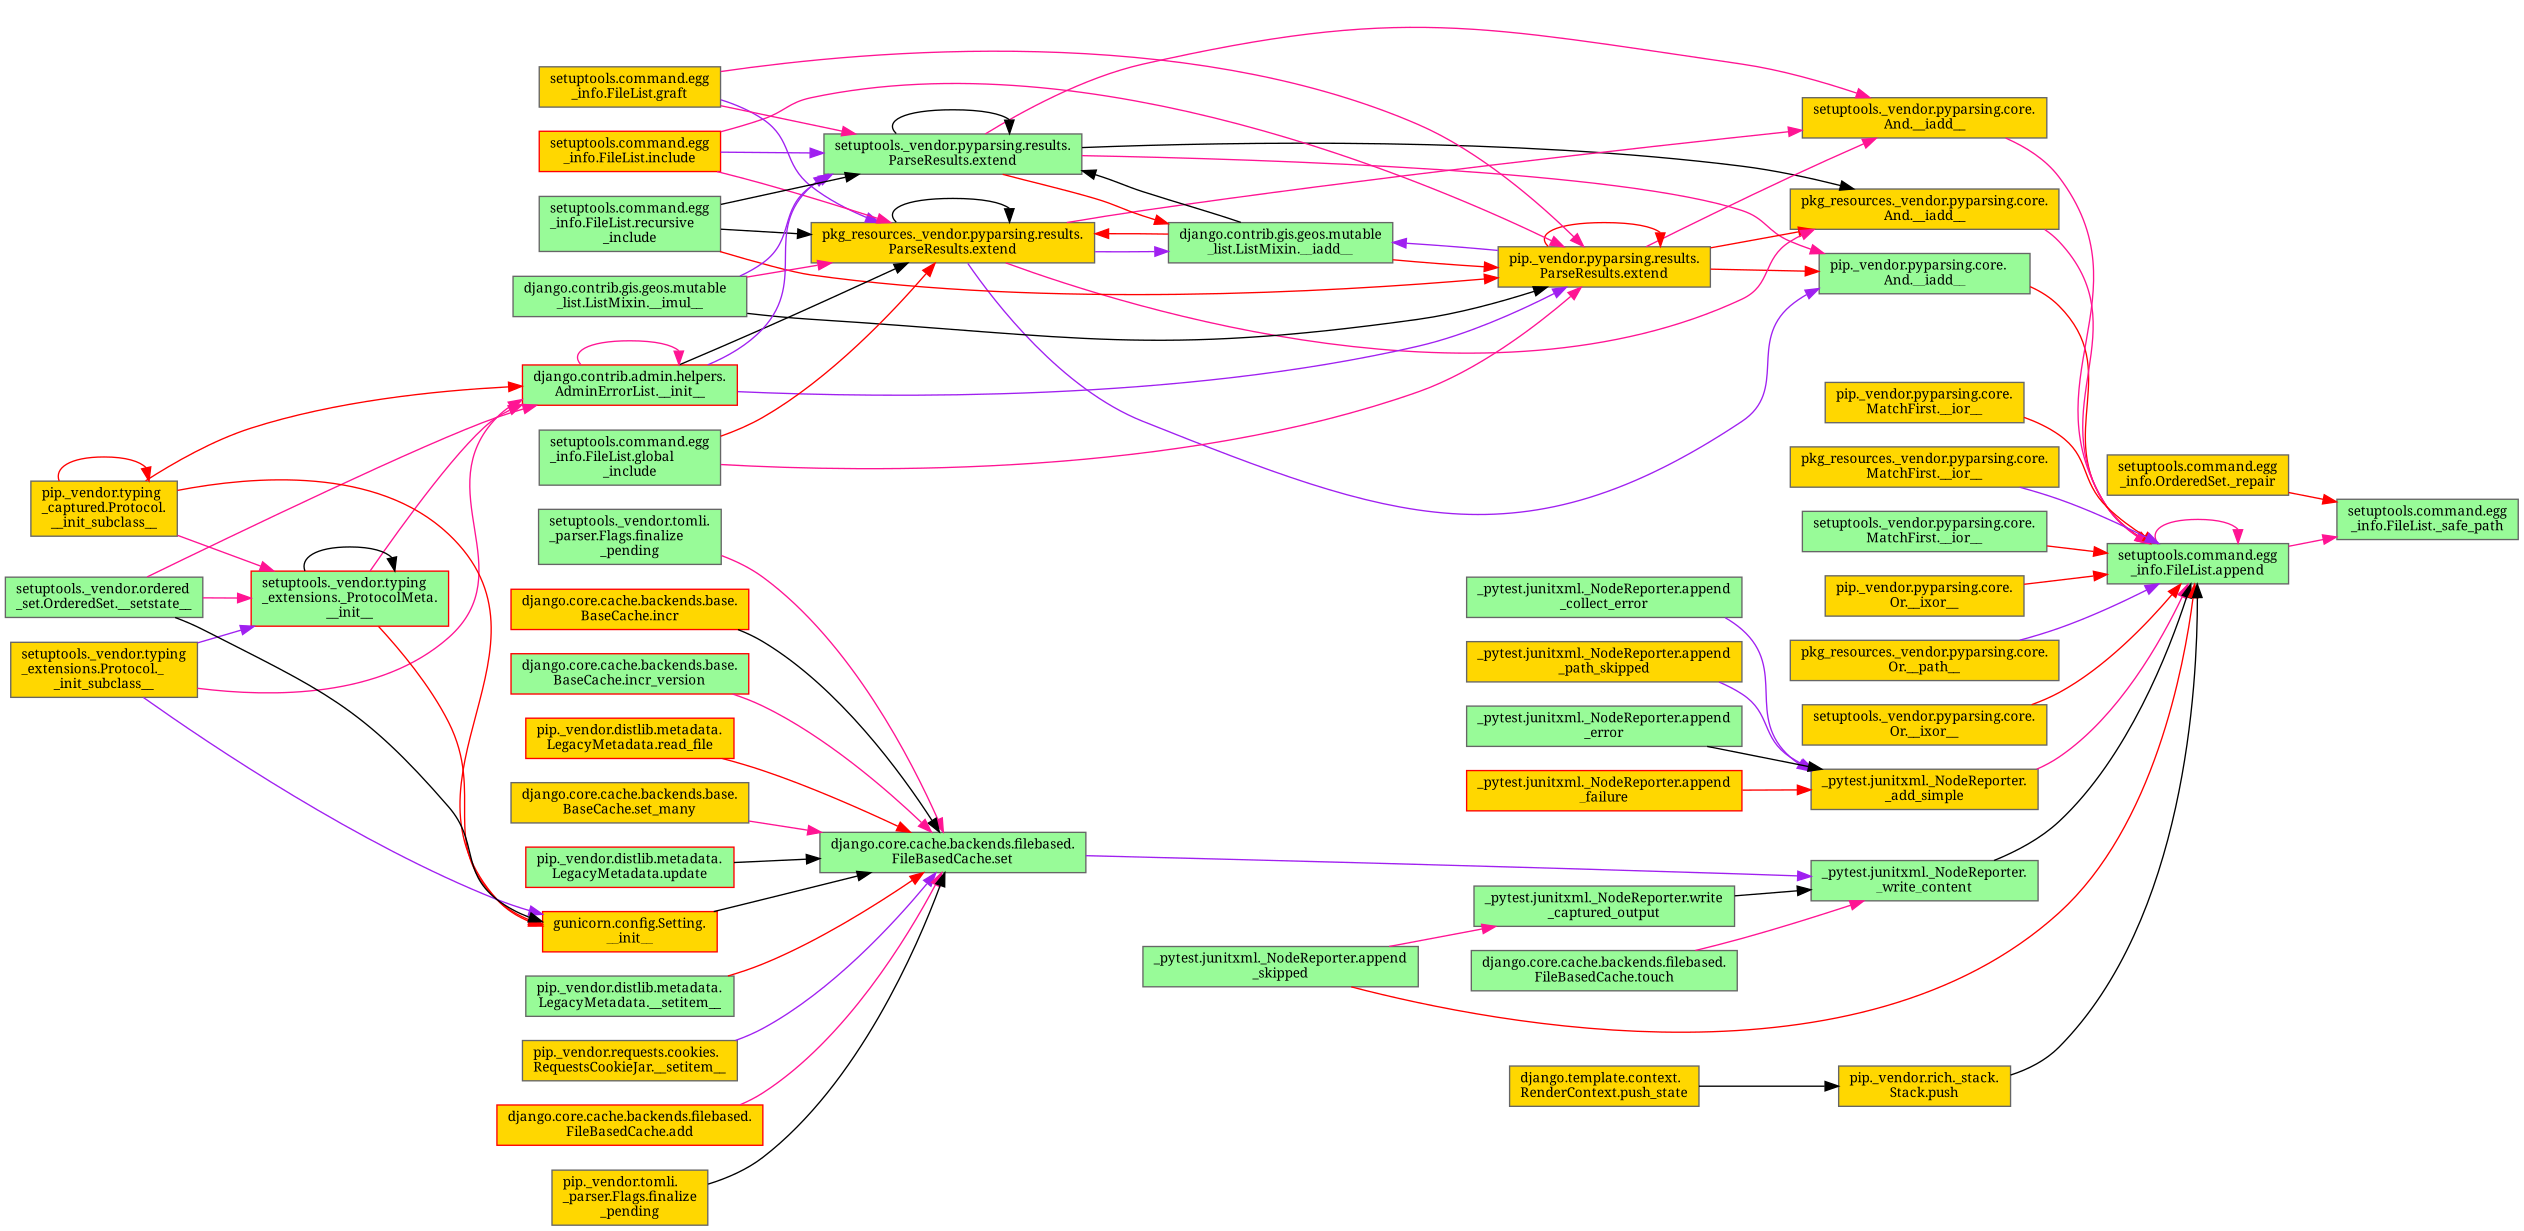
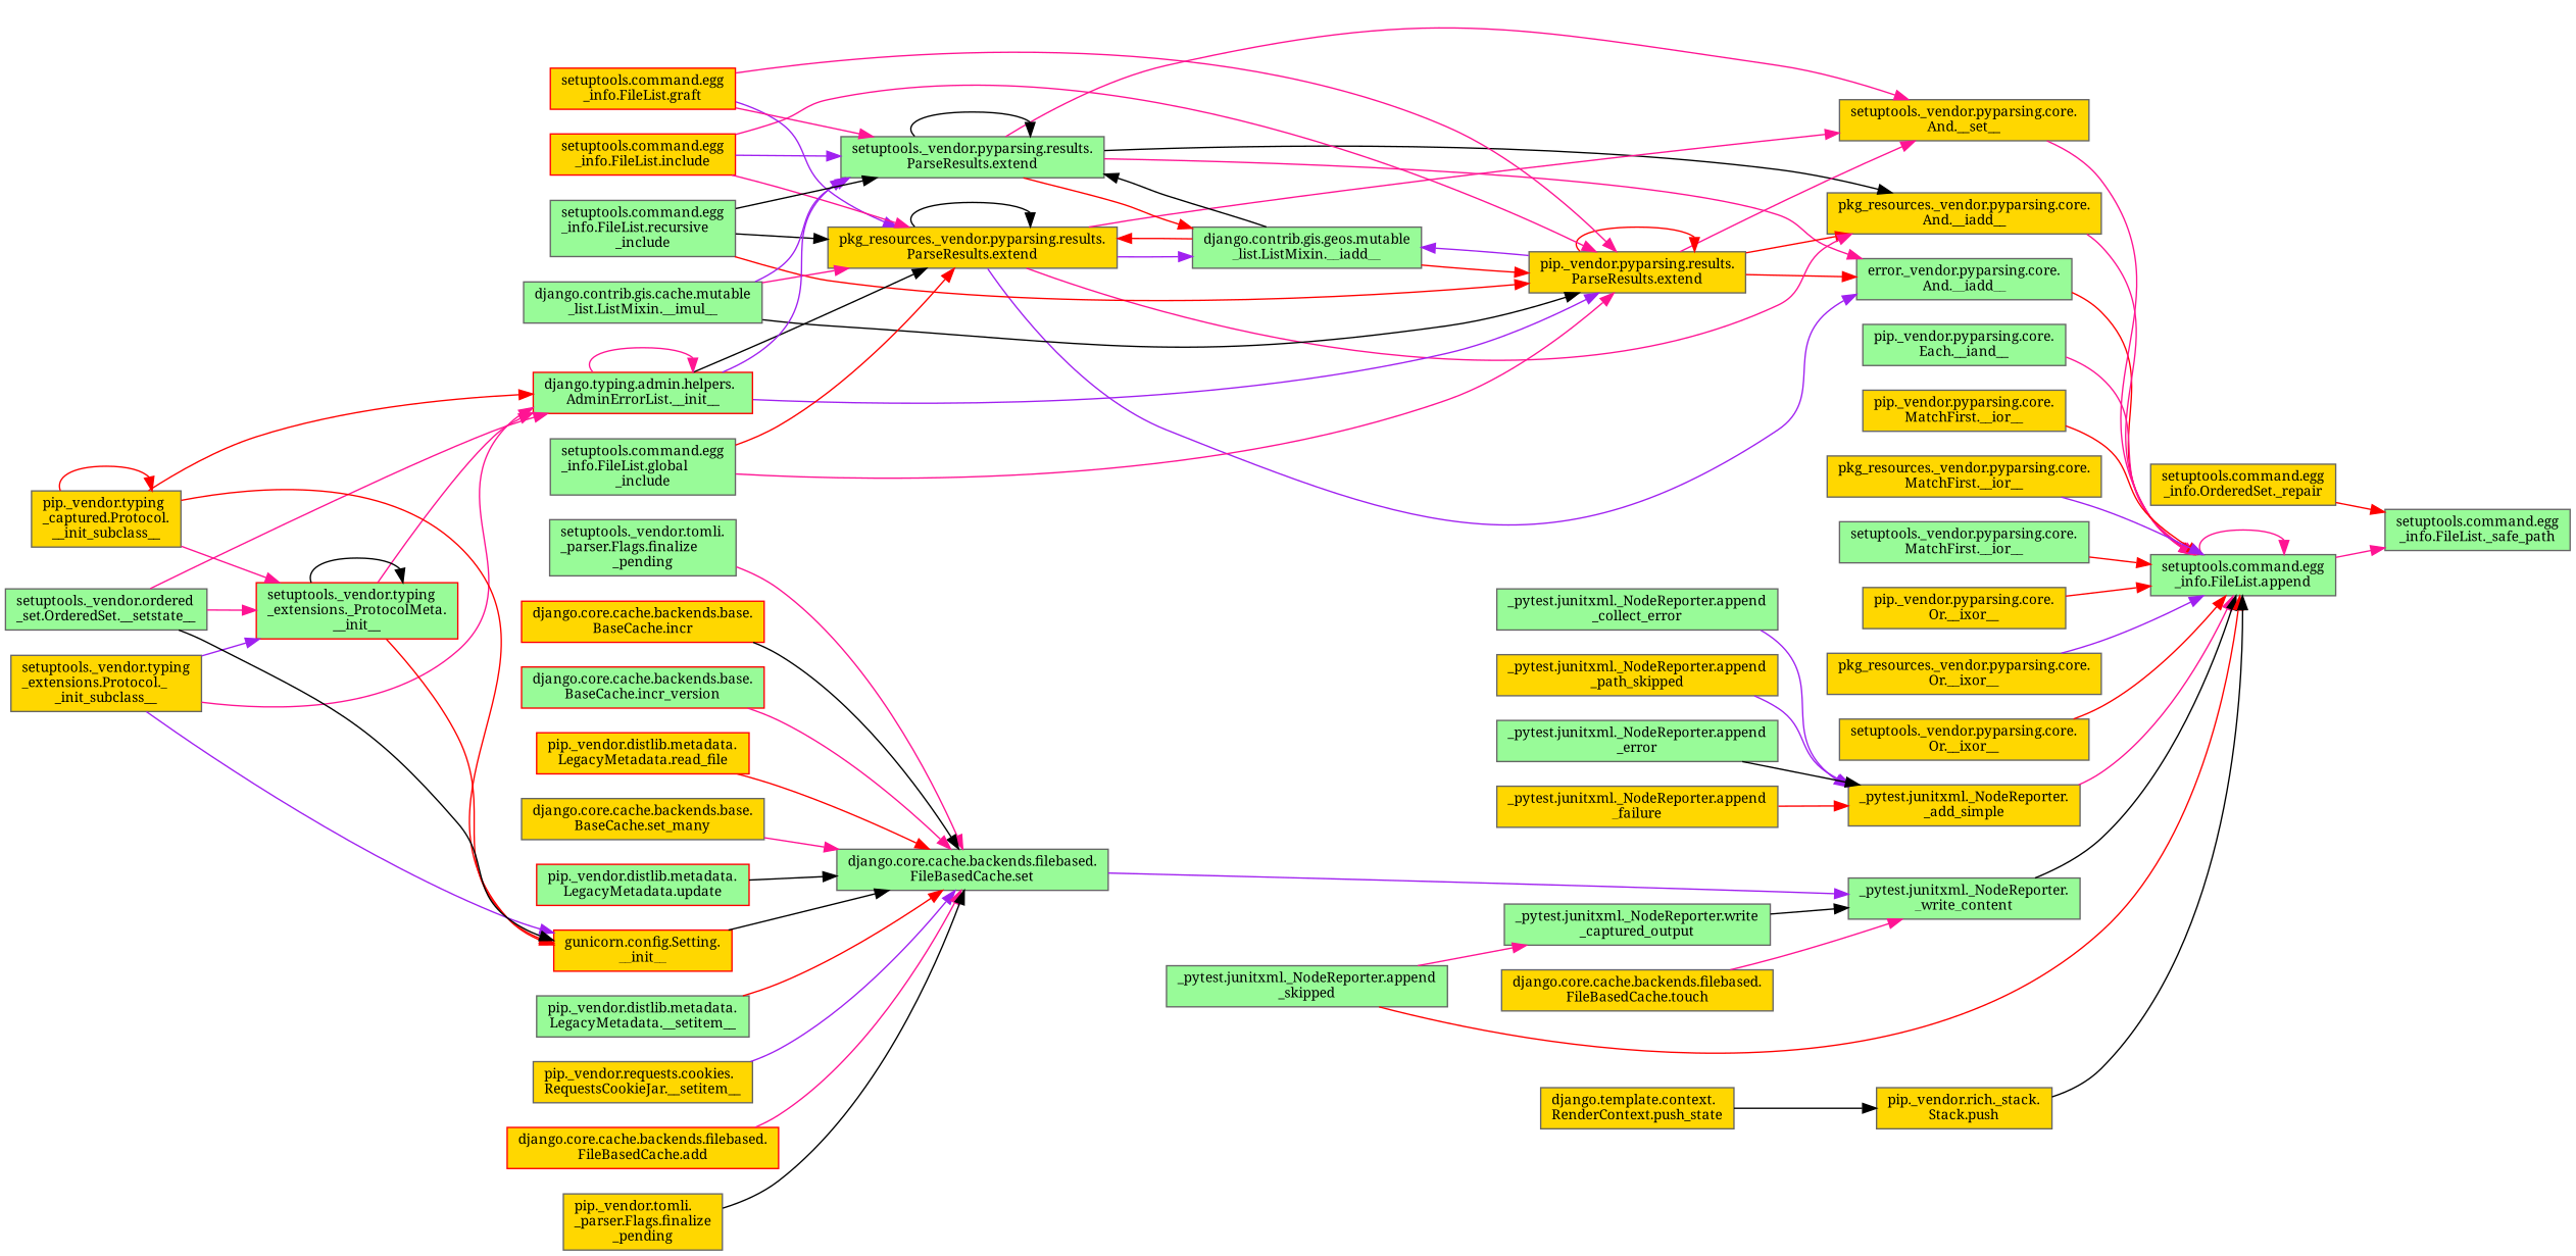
  digraph {
    fontname="Noto Serif"
    rankdir=RL
    node [color=grey40 fillcolor=gold fontname="Noto Serif" fontsize=10 shape=box style=filled]
    edge [color=deeppink dir=back fontname="Noto Serif" fontsize=10 labelfontname=Helvetica labelfontsize=10 style=solid]
    n1 [color=gray40 fillcolor=palegreen fontcolor=black height=0.2 label="setuptools.command.egg\l_info.FileList._safe_path" width=0.4]
    n2 [height=0.2 label="setuptools.command.egg\l_info.OrderedSet._repair" width=0.4]
    n3 [fillcolor=palegreen height=0.2 label="setuptools.command.egg\l_info.FileList.append" width=0.4]
-   n4 [fillcolor=palegreen height=0.2 label="pip._vendor.pyparsing.core.\lAnd.__iadd__" width=0.4]
+   n4 [fillcolor=palegreen height=0.2 label="error._vendor.pyparsing.core.\lAnd.__iadd__" width=0.4]
    n5 [height=0.2 label="pkg_resources._vendor.pyparsing.core.\lAnd.__iadd__" width=0.4]
-   n6 [height=0.2 label="setuptools._vendor.pyparsing.core.\lAnd.__iadd__" width=0.4]
+   n6 [height=0.2 label="setuptools._vendor.pyparsing.core.\lAnd.__set__" width=0.4]
+   n7 [fillcolor=palegreen height=0.2 label="pip._vendor.pyparsing.core.\lEach.__iand__" width=0.4]
    n8 [height=0.2 label="pip._vendor.pyparsing.core.\lMatchFirst.__ior__" width=0.4]
    n9 [height=0.2 label="pkg_resources._vendor.pyparsing.core.\lMatchFirst.__ior__" width=0.4]
    n10 [fillcolor=palegreen height=0.2 label="setuptools._vendor.pyparsing.core.\lMatchFirst.__ior__" width=0.4]
    n11 [height=0.2 label="pip._vendor.pyparsing.core.\lOr.__ixor__" width=0.4]
-   n12 [height=0.2 label="pkg_resources._vendor.pyparsing.core.\lOr.__path__" width=0.4]
+   n12 [height=0.2 label="pkg_resources._vendor.pyparsing.core.\lOr.__ixor__" width=0.4]
    n13 [height=0.2 label="setuptools._vendor.pyparsing.core.\lOr.__ixor__" width=0.4]
    n14 [height=0.2 label="_pytest.junitxml._NodeReporter.\l_add_simple" width=0.4]
    n15 [fillcolor=palegreen height=0.2 label="_pytest.junitxml._NodeReporter.\l_write_content" width=0.4]
    n16 [fillcolor=palegreen height=0.2 label="_pytest.junitxml._NodeReporter.append\l_skipped" width=0.4]
    n17 [height=0.2 label="pip._vendor.rich._stack.\lStack.push" width=0.4]
    n18 [height=0.2 label="pip._vendor.pyparsing.results.\lParseResults.extend" width=0.4]
    n19 [height=0.2 label="pkg_resources._vendor.pyparsing.results.\lParseResults.extend" width=0.4]
    n20 [fillcolor=palegreen height=0.2 label="setuptools._vendor.pyparsing.results.\lParseResults.extend" width=0.4]
    n21 [fillcolor=palegreen height=0.2 label="_pytest.junitxml._NodeReporter.append\l_collect_error" width=0.4]
    n22 [height=0.2 label="_pytest.junitxml._NodeReporter.append\l_path_skipped" width=0.4]
    n23 [fillcolor=palegreen height=0.2 label="_pytest.junitxml._NodeReporter.append\l_error" width=0.4]
-   n24 [color=red height=0.2 label="_pytest.junitxml._NodeReporter.append\l_failure" width=0.4]
+   n24 [height=0.2 label="_pytest.junitxml._NodeReporter.append\l_failure" width=0.4]
    n25 [fillcolor=palegreen height=0.2 label="django.core.cache.backends.filebased.\lFileBasedCache.set" width=0.4]
-   n26 [fillcolor=palegreen height=0.2 label="django.core.cache.backends.filebased.\lFileBasedCache.touch" width=0.4]
+   n26 [height=0.2 label="django.core.cache.backends.filebased.\lFileBasedCache.touch" width=0.4]
    n27 [fillcolor=palegreen height=0.2 label="_pytest.junitxml._NodeReporter.write\l_captured_output" width=0.4]
    n28 [height=0.2 label="django.template.context.\lRenderContext.push_state" width=0.4]
    n29 [fillcolor=palegreen height=0.2 label="django.contrib.gis.geos.mutable\l_list.ListMixin.__iadd__" width=0.4]
-   n30 [fillcolor=palegreen height=0.2 label="django.contrib.gis.geos.mutable\l_list.ListMixin.__imul__" width=0.4]
-   n31 [color=red fillcolor=palegreen height=0.2 label="django.contrib.admin.helpers.\lAdminErrorList.__init__" width=0.4]
+   n30 [fillcolor=palegreen height=0.2 label="django.contrib.gis.cache.mutable\l_list.ListMixin.__imul__" width=0.4]
+   n31 [color=red fillcolor=palegreen height=0.2 label="django.typing.admin.helpers.\lAdminErrorList.__init__" width=0.4]
    n32 [fillcolor=palegreen height=0.2 label="setuptools.command.egg\l_info.FileList.global\l_include" width=0.4]
-   n33 [height=0.2 label="setuptools.command.egg\l_info.FileList.graft" width=0.4]
+   n33 [color=red height=0.2 label="setuptools.command.egg\l_info.FileList.graft" width=0.4]
    n34 [color=red height=0.2 label="setuptools.command.egg\l_info.FileList.include" width=0.4]
    n35 [fillcolor=palegreen height=0.2 label="setuptools.command.egg\l_info.FileList.recursive\l_include" width=0.4]
    n36 [color=red fillcolor=palegreen height=0.2 label="setuptools._vendor.typing\l_extensions._ProtocolMeta.\l__init__" width=0.4]
    n37 [height=0.2 label="pip._vendor.typing\l_captured.Protocol.\l__init_subclass__" width=0.4]
    n38 [height=0.2 label="setuptools._vendor.typing\l_extensions.Protocol._\l_init_subclass__" width=0.4]
    n39 [fillcolor=palegreen height=0.2 label="setuptools._vendor.ordered\l_set.OrderedSet.__setstate__" width=0.4]
    n40 [color=red height=0.2 label="gunicorn.config.Setting.\l__init__" width=0.4]
    n41 [fillcolor=palegreen height=0.2 label="pip._vendor.distlib.metadata.\lLegacyMetadata.__setitem__" width=0.4]
    n42 [height=0.2 label="pip._vendor.requests.cookies.\lRequestsCookieJar.__setitem__" width=0.4]
    n43 [color=red height=0.2 label="django.core.cache.backends.filebased.\lFileBasedCache.add" width=0.4]
    n44 [height=0.2 label="pip._vendor.tomli.\l_parser.Flags.finalize\l_pending" width=0.4]
    n45 [fillcolor=palegreen height=0.2 label="setuptools._vendor.tomli.\l_parser.Flags.finalize\l_pending" width=0.4]
    n46 [color=red height=0.2 label="django.core.cache.backends.base.\lBaseCache.incr" width=0.4]
    n47 [color=red fillcolor=palegreen height=0.2 label="django.core.cache.backends.base.\lBaseCache.incr_version" width=0.4]
    n48 [color=red height=0.2 label="pip._vendor.distlib.metadata.\lLegacyMetadata.read_file" width=0.4]
    n49 [height=0.2 label="django.core.cache.backends.base.\lBaseCache.set_many" width=0.4]
    n50 [color=red fillcolor=palegreen height=0.2 label="pip._vendor.distlib.metadata.\lLegacyMetadata.update" width=0.4]
    n1 -> n2 [color=red]
    n1 -> n3
    n3 -> n3
    n3 -> n4 [color=red]
    n3 -> n5
    n3 -> n6
+   n3 -> n7
    n3 -> n8 [color=red]
    n3 -> n9 [color=purple]
    n3 -> n10 [color=red]
    n3 -> n11 [color=red]
    n3 -> n12 [color=purple]
    n3 -> n13 [color=red]
    n3 -> n14
    n3 -> n15 [color=black]
    n3 -> n16 [color=red]
    n3 -> n17 [color=black]
    n4 -> n18 [color=red]
    n4 -> n19 [color=purple]
    n4 -> n20
    n5 -> n18 [color=red]
    n5 -> n19
    n5 -> n20 [color=black]
    n6 -> n18
    n6 -> n19
    n6 -> n20
    n14 -> n21 [color=purple]
    n14 -> n22 [color=purple]
    n14 -> n23 [color=black]
    n14 -> n24 [color=red]
    n15 -> n25 [color=purple]
    n15 -> n26
    n15 -> n27 [color=black]
    n17 -> n28 [color=black]
    n18 -> n18 [color=red]
    n18 -> n29 [color=red]
    n18 -> n30 [color=black]
    n18 -> n31 [color=purple]
    n18 -> n32
    n18 -> n33
    n18 -> n34
    n18 -> n35 [color=red]
    n19 -> n19 [color=black]
    n19 -> n29 [color=red]
    n19 -> n30
    n19 -> n31 [color=black]
    n19 -> n32 [color=red]
    n19 -> n33 [color=purple]
    n19 -> n34
    n19 -> n35 [color=black]
    n20 -> n20 [color=black]
    n20 -> n29 [color=black]
    n20 -> n30 [color=purple]
    n20 -> n31 [color=purple]
    n20 -> n33
    n20 -> n34 [color=purple]
    n20 -> n35 [color=black]
    n25 -> n40 [color=black]
    n25 -> n41 [color=red]
    n25 -> n42 [color=purple]
    n25 -> n43
    n25 -> n44 [color=black]
    n25 -> n45
    n25 -> n46 [color=black]
    n25 -> n47
    n25 -> n48 [color=red]
    n25 -> n49
    n25 -> n50 [color=black]
    n27 -> n16
    n29 -> n18 [color=purple]
    n29 -> n19 [color=purple]
    n29 -> n20 [color=red]
    n31 -> n31
    n31 -> n36
    n31 -> n37 [color=red]
    n31 -> n38
    n31 -> n39
    n36 -> n36 [color=black]
    n36 -> n37
    n36 -> n38 [color=purple]
    n36 -> n39
    n37 -> n37 [color=red]
    n40 -> n36 [color=red]
    n40 -> n37 [color=red]
    n40 -> n38 [color=purple]
    n40 -> n39 [color=black]
  }
